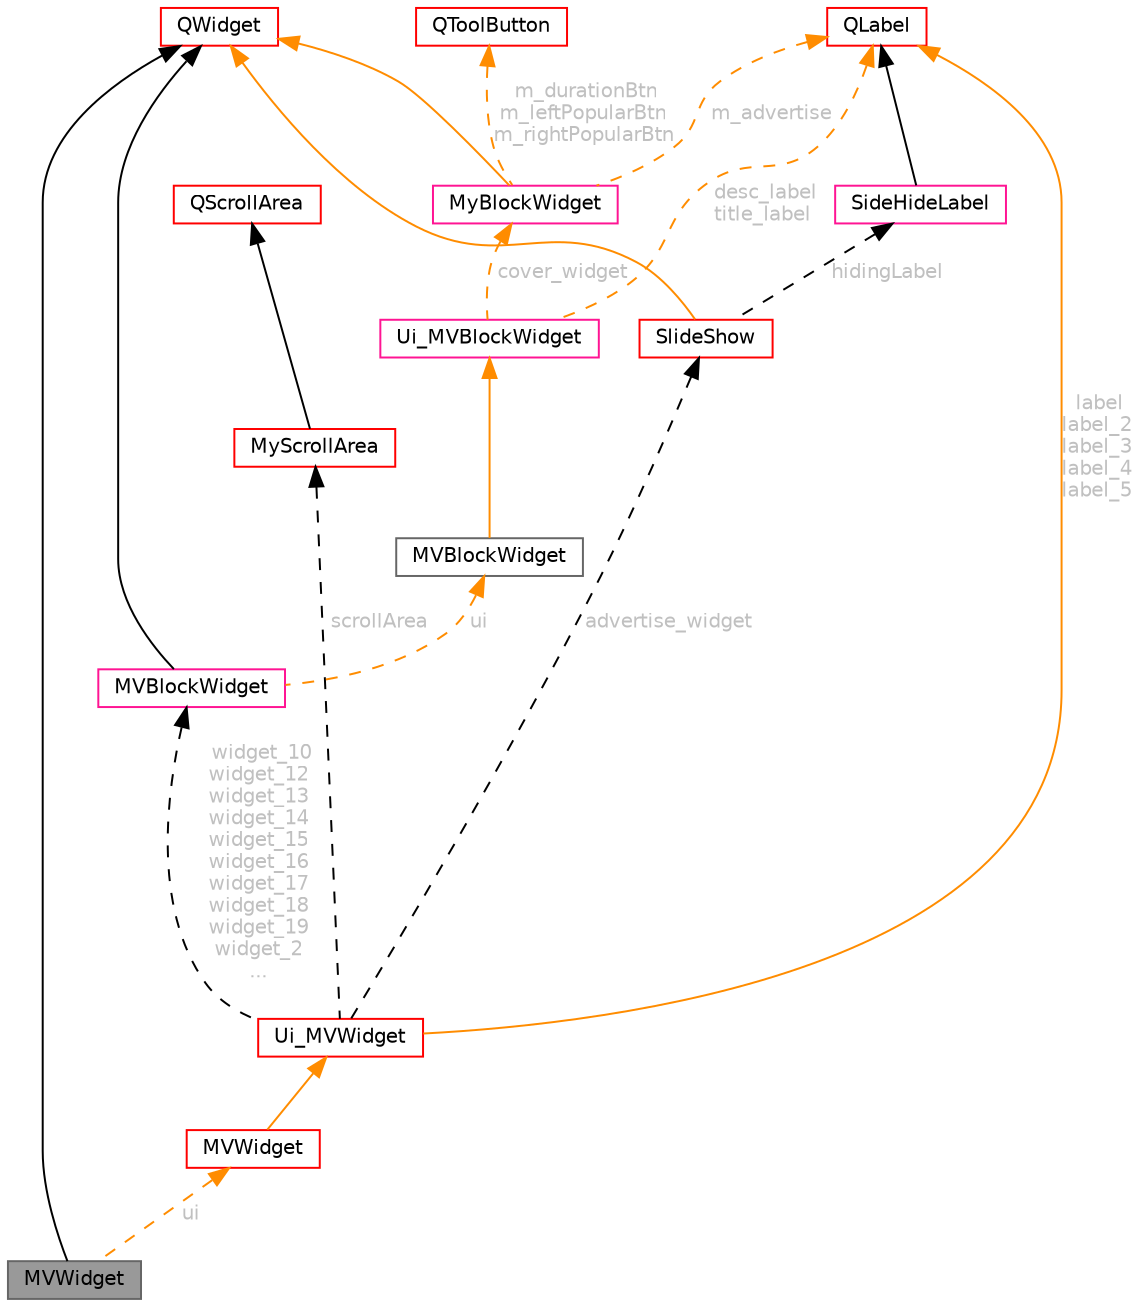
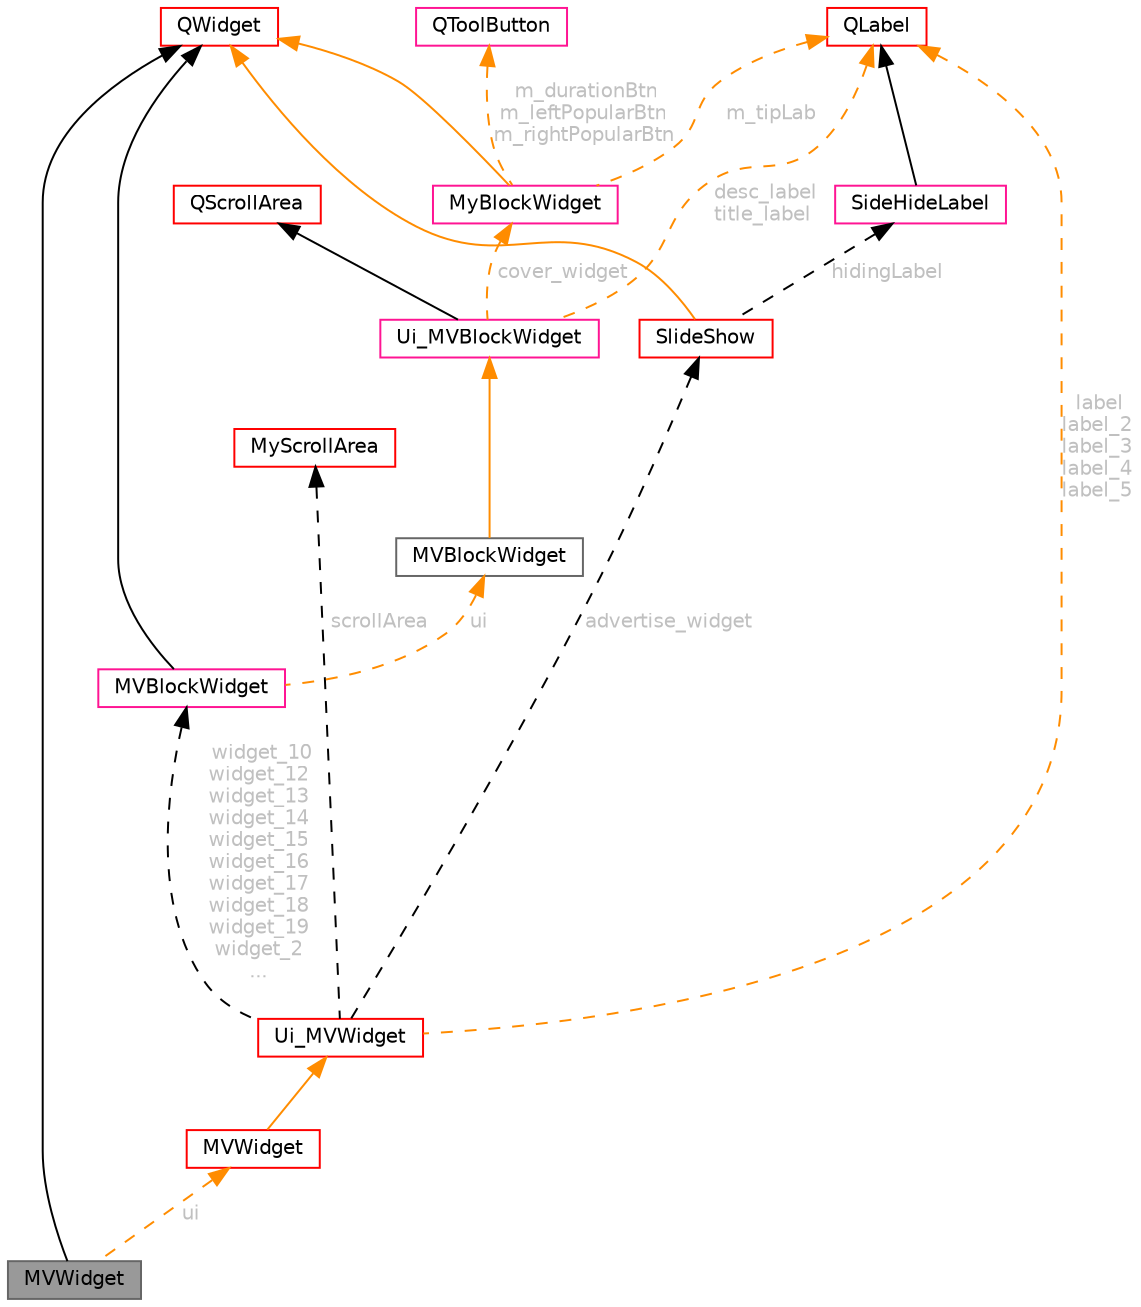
  digraph {
    node [color=red fillcolor=white fontname=Helvetica fontsize=10 shape=box style=filled]
    edge [color=darkorange dir=back fontname=Helvetica fontsize=10 labelfontname=Helvetica labelfontsize=10 style=dashed fontcolor=grey]
    n1 [color=gray40 fillcolor=grey60 fontcolor=black height=0.2 label=MVWidget width=0.4]
    n2 [height=0.2 label=QWidget width=0.4]
    n3 [height=0.2 label=SlideShow width=0.4]
    n4 [color=deeppink height=0.2 label=MVBlockWidget width=0.4]
    n5 [color=deeppink height=0.2 label=MyBlockWidget width=0.4]
    n6 [height=0.2 label=Ui_MVWidget width=0.4]
    n7 [color=deeppink height=0.2 label=Ui_MVBlockWidget width=0.4]
    n8 [height=0.2 label=MVWidget width=0.4]
    n9 [height=0.2 label=MyScrollArea width=0.4]
    n10 [height=0.2 label=QScrollArea width=0.4]
    n11 [color=deeppink height=0.2 label=SideHideLabel width=0.4]
    n12 [height=0.2 label=QLabel width=0.4]
    n13 [color=gray40 height=0.2 label=MVBlockWidget width=0.4]
-   n14 [height=0.2 label=QToolButton width=0.4]
+   n14 [color=deeppink height=0.2 label=QToolButton width=0.4]
    n2 -> n1 [color=black style=solid fontcolor=""]
    n2 -> n3 [style=solid fontcolor=""]
    n2 -> n4 [color=black style=solid fontcolor=""]
    n2 -> n5 [style=solid fontcolor=""]
    n3 -> n6 [color=black label=" advertise_widget"]
    n4 -> n6 [color=black label=" widget_10\nwidget_12\nwidget_13\nwidget_14\nwidget_15\nwidget_16\nwidget_17\nwidget_18\nwidget_19\nwidget_2\n..."]
    n5 -> n7 [label=" cover_widget"]
    n6 -> n8 [style=solid fontcolor=""]
    n7 -> n13 [style=solid fontcolor=""]
    n8 -> n1 [label=" ui"]
    n9 -> n6 [color=black label=" scrollArea"]
-   n10 -> n9 [color=black style=solid fontcolor=""]
+   n10 -> n7 [color=black style=solid fontcolor=""]
    n11 -> n3 [color=black label=" hidingLabel"]
-   n12 -> n5 [label=" m_advertise"]
-   n12 -> n6 [label=" label\nlabel_2\nlabel_3\nlabel_4\nlabel_5" style=solid]
+   n12 -> n5 [label=" m_tipLab"]
+   n12 -> n6 [label=" label\nlabel_2\nlabel_3\nlabel_4\nlabel_5"]
    n12 -> n7 [label=" desc_label\ntitle_label"]
    n12 -> n11 [color=black style=solid fontcolor=""]
    n13 -> n4 [label=" ui"]
    n14 -> n5 [label=" m_durationBtn\nm_leftPopularBtn\nm_rightPopularBtn"]
  }
